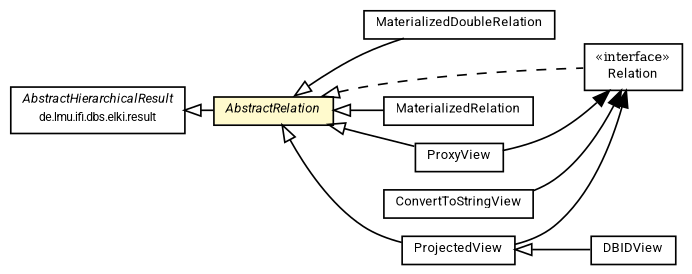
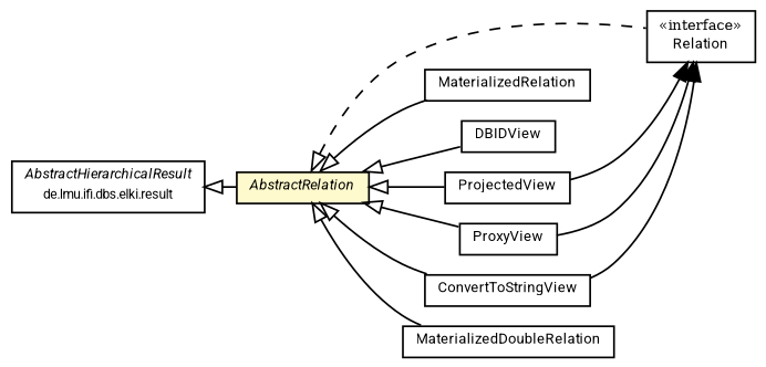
  digraph {
    fontname="DejaVu Serif"
    nodesep=0.15
    rankdir=LR
    ranksep=0.25
    node [fontcolor=black fontname="DejaVu Serif" fontsize=8 margin=0 shape=plaintext]
    edge [arrowtail=empty color=black dir=back fontname="DejaVu Serif" fontsize=7 labelfontname=Roboto labelfontsize=7 weight=10]
    n1 [height=0 label=<<table title="de.lmu.ifi.dbs.elki.result.AbstractHierarchicalResult" border="0" cellborder="1" cellspacing="0" cellpadding="2" href="../../result/AbstractHierarchicalResult.html" target="_parent"> 		<tr><td><table border="0" cellspacing="0" cellpadding="1"> 		<tr><td align="center" balign="center"> <font face="Roboto"><i>AbstractHierarchicalResult</i></font> </td></tr> 		<tr><td align="center" balign="center"> <font face="Roboto" point-size="7.0">de.lmu.ifi.dbs.elki.result</font> </td></tr> 		</table></td></tr> 		</table>> width=0]
    n2 [height=0 label=<<table title="de.lmu.ifi.dbs.elki.database.relation.AbstractRelation" border="0" cellborder="1" cellspacing="0" cellpadding="2" bgcolor="lemonChiffon" href="AbstractRelation.html" target="_parent"> 		<tr><td><table border="0" cellspacing="0" cellpadding="1"> 		<tr><td align="center" balign="center"> <font face="Roboto"><i>AbstractRelation</i></font> </td></tr> 		</table></td></tr> 		</table>> width=0]
    n3 [height=0 label=<<table title="de.lmu.ifi.dbs.elki.database.relation.Relation" border="0" cellborder="1" cellspacing="0" cellpadding="2" href="Relation.html" target="_parent"> 		<tr><td><table border="0" cellspacing="0" cellpadding="1"> 		<tr><td align="center" balign="center"> &#171;interface&#187; </td></tr> 		<tr><td align="center" balign="center"> <font face="Roboto">Relation</font> </td></tr> 		</table></td></tr> 		</table>> width=0]
    n4 [height=0 label=<<table title="de.lmu.ifi.dbs.elki.database.relation.MaterializedRelation" border="0" cellborder="1" cellspacing="0" cellpadding="2" href="MaterializedRelation.html" target="_parent"> 		<tr><td><table border="0" cellspacing="0" cellpadding="1"> 		<tr><td align="center" balign="center"> <font face="Roboto">MaterializedRelation</font> </td></tr> 		</table></td></tr> 		</table>> width=0]
    n5 [height=0 label=<<table title="de.lmu.ifi.dbs.elki.database.relation.DBIDView" border="0" cellborder="1" cellspacing="0" cellpadding="2" href="DBIDView.html" target="_parent"> 		<tr><td><table border="0" cellspacing="0" cellpadding="1"> 		<tr><td align="center" balign="center"> <font face="Roboto">DBIDView</font> </td></tr> 		</table></td></tr> 		</table>> width=0]
    n6 [height=0 label=<<table title="de.lmu.ifi.dbs.elki.database.relation.ProjectedView" border="0" cellborder="1" cellspacing="0" cellpadding="2" href="ProjectedView.html" target="_parent"> 		<tr><td><table border="0" cellspacing="0" cellpadding="1"> 		<tr><td align="center" balign="center"> <font face="Roboto">ProjectedView</font> </td></tr> 		</table></td></tr> 		</table>> width=0]
    n7 [height=0 label=<<table title="de.lmu.ifi.dbs.elki.database.relation.ProxyView" border="0" cellborder="1" cellspacing="0" cellpadding="2" href="ProxyView.html" target="_parent"> 		<tr><td><table border="0" cellspacing="0" cellpadding="1"> 		<tr><td align="center" balign="center"> <font face="Roboto">ProxyView</font> </td></tr> 		</table></td></tr> 		</table>> width=0]
    n8 [height=0 label=<<table title="de.lmu.ifi.dbs.elki.database.relation.ConvertToStringView" border="0" cellborder="1" cellspacing="0" cellpadding="2" href="ConvertToStringView.html" target="_parent"> 		<tr><td><table border="0" cellspacing="0" cellpadding="1"> 		<tr><td align="center" balign="center"> <font face="Roboto">ConvertToStringView</font> </td></tr> 		</table></td></tr> 		</table>> width=0]
    n9 [height=0 label=<<table title="de.lmu.ifi.dbs.elki.database.relation.MaterializedDoubleRelation" border="0" cellborder="1" cellspacing="0" cellpadding="2" href="MaterializedDoubleRelation.html" target="_parent"> 		<tr><td><table border="0" cellspacing="0" cellpadding="1"> 		<tr><td align="center" balign="center"> <font face="Roboto">MaterializedDoubleRelation</font> </td></tr> 		</table></td></tr> 		</table>> width=0]
    n1 -> n2
    n2 -> n3 [style=dashed weight=9]
    n2 -> n4
-   n6 -> n5
+   n2 -> n5
    n2 -> n6
    n2 -> n7
+   n2 -> n8
    n2 -> n9
    n6 -> n3 [arrowhead=normal weight=1 arrowtail="" dir=""]
    n7 -> n3 [arrowhead=normal weight=1 arrowtail="" dir=""]
    n8 -> n3 [arrowhead=normal weight=1 arrowtail="" dir=""]
  }
